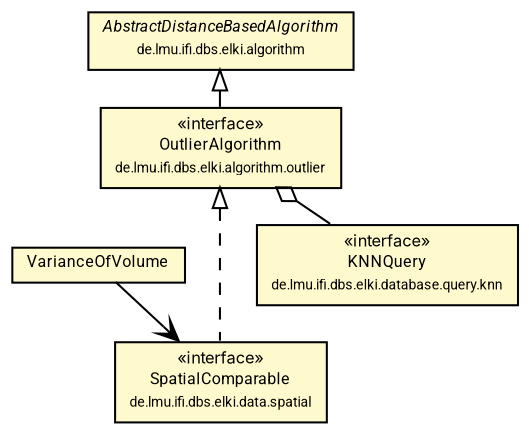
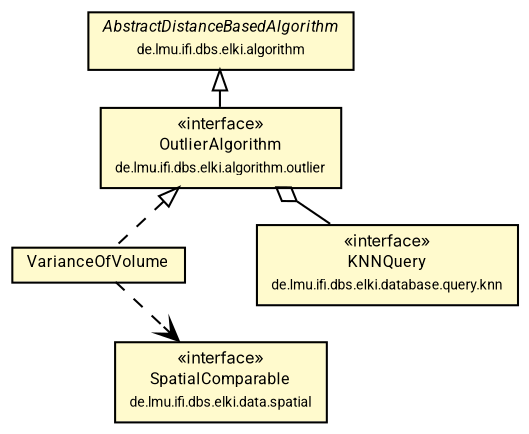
  digraph {
    fontname=Inter
    nodesep=0.15
    rankdir=TB
    ranksep=0.25
    node [fontcolor=black fontname=Inter fontsize=8 margin=0 shape=plaintext]
    edge [arrowtail=empty color=black dir=back fontname=Inter fontsize=7 labelfontname=Roboto labelfontsize=7]
    n1 [height=0 label=<<table title="de.lmu.ifi.dbs.elki.algorithm.AbstractDistanceBasedAlgorithm" border="0" cellborder="1" cellspacing="0" cellpadding="2" bgcolor="LemonChiffon" href="../../AbstractDistanceBasedAlgorithm.html" target="_parent"> 		<tr><td><table border="0" cellspacing="0" cellpadding="1"> 		<tr><td align="center" balign="center"> <font face="Roboto"><i>AbstractDistanceBasedAlgorithm</i></font> </td></tr> 		<tr><td align="center" balign="center"> <font face="Roboto" point-size="7.0">de.lmu.ifi.dbs.elki.algorithm</font> </td></tr> 		</table></td></tr> 		</table>> width=0]
    n2 [height=0 label=<<table title="de.lmu.ifi.dbs.elki.algorithm.outlier.OutlierAlgorithm" border="0" cellborder="1" cellspacing="0" cellpadding="2" bgcolor="LemonChiffon" href="../OutlierAlgorithm.html" target="_parent"> 		<tr><td><table border="0" cellspacing="0" cellpadding="1"> 		<tr><td align="center" balign="center"> &#171;interface&#187; </td></tr> 		<tr><td align="center" balign="center"> <font face="Roboto">OutlierAlgorithm</font> </td></tr> 		<tr><td align="center" balign="center"> <font face="Roboto" point-size="7.0">de.lmu.ifi.dbs.elki.algorithm.outlier</font> </td></tr> 		</table></td></tr> 		</table>> width=0]
    n3 [height=0 label=<<table title="de.lmu.ifi.dbs.elki.algorithm.outlier.lof.VarianceOfVolume" border="0" cellborder="1" cellspacing="0" cellpadding="2" bgcolor="lemonChiffon" href="VarianceOfVolume.html" target="_parent"> 		<tr><td><table border="0" cellspacing="0" cellpadding="1"> 		<tr><td align="center" balign="center"> <font face="Roboto">VarianceOfVolume</font> </td></tr> 		</table></td></tr> 		</table>> width=0]
    n4 [height=0 label=<<table title="de.lmu.ifi.dbs.elki.data.spatial.SpatialComparable" border="0" cellborder="1" cellspacing="0" cellpadding="2" bgcolor="LemonChiffon" href="../../../data/spatial/SpatialComparable.html" target="_parent"> 		<tr><td><table border="0" cellspacing="0" cellpadding="1"> 		<tr><td align="center" balign="center"> &#171;interface&#187; </td></tr> 		<tr><td align="center" balign="center"> <font face="Roboto">SpatialComparable</font> </td></tr> 		<tr><td align="center" balign="center"> <font face="Roboto" point-size="7.0">de.lmu.ifi.dbs.elki.data.spatial</font> </td></tr> 		</table></td></tr> 		</table>> width=0]
    n5 [height=0 label=<<table title="de.lmu.ifi.dbs.elki.database.query.knn.KNNQuery" border="0" cellborder="1" cellspacing="0" cellpadding="2" bgcolor="LemonChiffon" href="../../../database/query/knn/KNNQuery.html" target="_parent"> 		<tr><td><table border="0" cellspacing="0" cellpadding="1"> 		<tr><td align="center" balign="center"> &#171;interface&#187; </td></tr> 		<tr><td align="center" balign="center"> <font face="Roboto">KNNQuery</font> </td></tr> 		<tr><td align="center" balign="center"> <font face="Roboto" point-size="7.0">de.lmu.ifi.dbs.elki.database.query.knn</font> </td></tr> 		</table></td></tr> 		</table>> width=0]
    n1 -> n2 [weight=10]
-   n2 -> n4 [style=dashed weight=9]
+   n2 -> n3 [style=dashed weight=9]
    n2 -> n5 [arrowhead=none arrowtail=ediamond weight=4]
-   n3 -> n4 [arrowhead=open style=solid weight=0 arrowtail="" dir=""]
+   n3 -> n4 [arrowhead=open style=dashed weight=0 arrowtail="" dir=""]
  }
